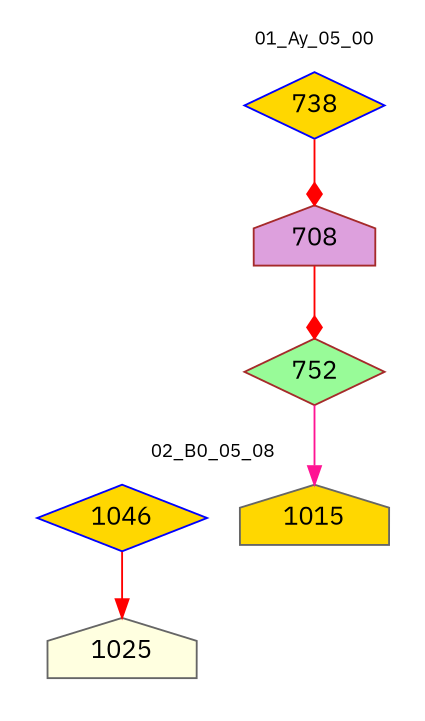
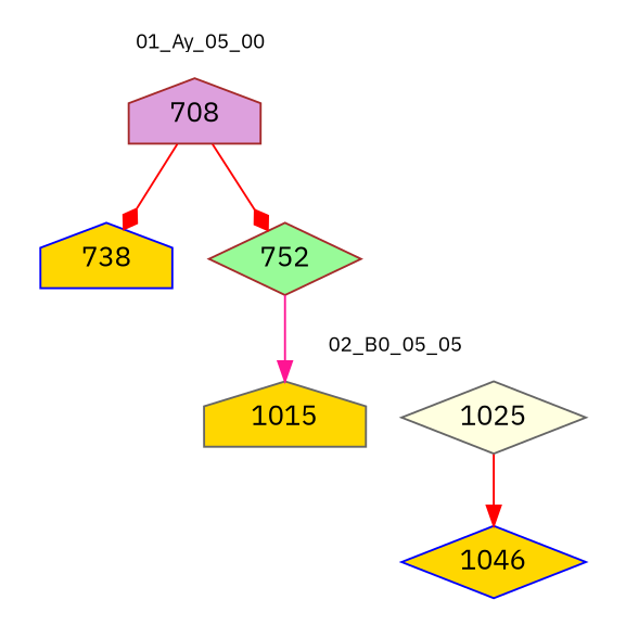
  digraph {
    fontname="IBM Plex Sans"
    node [color=brown fillcolor=gold fontname="IBM Plex Sans" shape=diamond style=filled]
    edge [arrowhead=diamond color=red fontname="IBM Plex Sans"]
    n1 [fillcolor=plum label=708 shape=house]
-   n2 [color=blue label=738]
+   n2 [color=blue label=738 shape=house]
    n3 [fillcolor=palegreen label=752]
-   n4 [color=gray40 fillcolor=lightyellow label=1025 shape=house]
+   n4 [color=gray40 fillcolor=lightyellow label=1025]
    n5 [color=gray40 label=1015 shape=house]
    n6 [color=blue label=1046]
    subgraph cluster_1 {
      color=white
      fontsize=10
      label="01_Ay_05_00"
      n1
      n2
      n3
    }
    subgraph cluster_2 {
      color=white
      fontsize=10
-     label="02_B0_05_08"
+     label="02_B0_05_05"
      n4
      n5
      n6
    }
-   n2 -> n1
+   n1 -> n2
    n1 -> n3
    n3 -> n5 [arrowhead=normal color=deeppink]
-   n6 -> n4 [arrowhead=normal]
+   n4 -> n6 [arrowhead=normal]
  }
